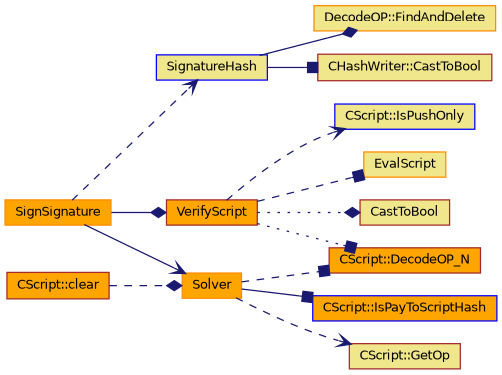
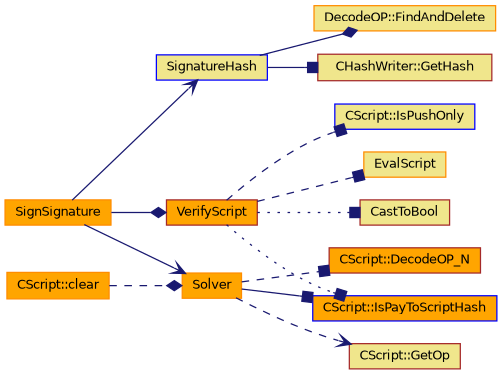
  digraph {
    rankdir=LR
    node [color=brown fillcolor=khaki fontname=Helvetica fontsize=10 shape=record style=filled]
    edge [arrowhead=box color=midnightblue fontname=Helvetica fontsize=10 labelfontname=Helvetica labelfontsize=10 style=solid]
    n1 [color=darkorange fillcolor=orange fontcolor=black height=0.2 label=SignSignature width=0.4]
    n2 [color=blue height=0.2 label=SignatureHash width=0.4]
    n3 [color=darkorange fillcolor=orange height=0.2 label=Solver width=0.4]
    n4 [fillcolor=orange height=0.2 label=VerifyScript width=0.4]
    n5 [color=darkorange height=0.2 label="DecodeOP::FindAndDelete" width=0.4]
-   n6 [height=0.2 label="CHashWriter::CastToBool" width=0.4]
+   n6 [height=0.2 label="CHashWriter::GetHash" width=0.4]
    n7 [color=blue fillcolor=orange height=0.2 label="CScript::IsPayToScriptHash" width=0.4]
    n8 [height=0.2 label="CScript::GetOp" width=0.4]
    n9 [fillcolor=orange height=0.2 label="CScript::DecodeOP_N" width=0.4]
    n10 [color=darkorange height=0.2 label=EvalScript width=0.4]
    n11 [height=0.2 label=CastToBool width=0.4]
    n12 [color=blue height=0.2 label="CScript::IsPushOnly" width=0.4]
-   n13 [fillcolor=orange height=0.2 label="CScript::clear" width=0.4]
-   n1 -> n2 [arrowhead=vee style=dashed]
+   n13 [color=darkorange fillcolor=orange height=0.2 label="CScript::clear" width=0.4]
+   n1 -> n2 [arrowhead=vee]
    n1 -> n3 [arrowhead=vee]
    n1 -> n4 [arrowhead=diamond]
    n2 -> n5 [arrowhead=diamond]
    n2 -> n6
    n3 -> n7
    n3 -> n8 [arrowhead=vee style=dashed]
    n3 -> n9 [style=dashed]
-   n4 -> n9 [style=dotted]
+   n4 -> n7 [style=dotted]
    n4 -> n10 [style=dashed]
-   n4 -> n11 [arrowhead=diamond style=dotted]
-   n4 -> n12 [arrowhead=vee style=dashed]
+   n4 -> n11 [style=dotted]
+   n4 -> n12 [style=dashed]
    n13 -> n3 [arrowhead=diamond style=dashed]
  }
